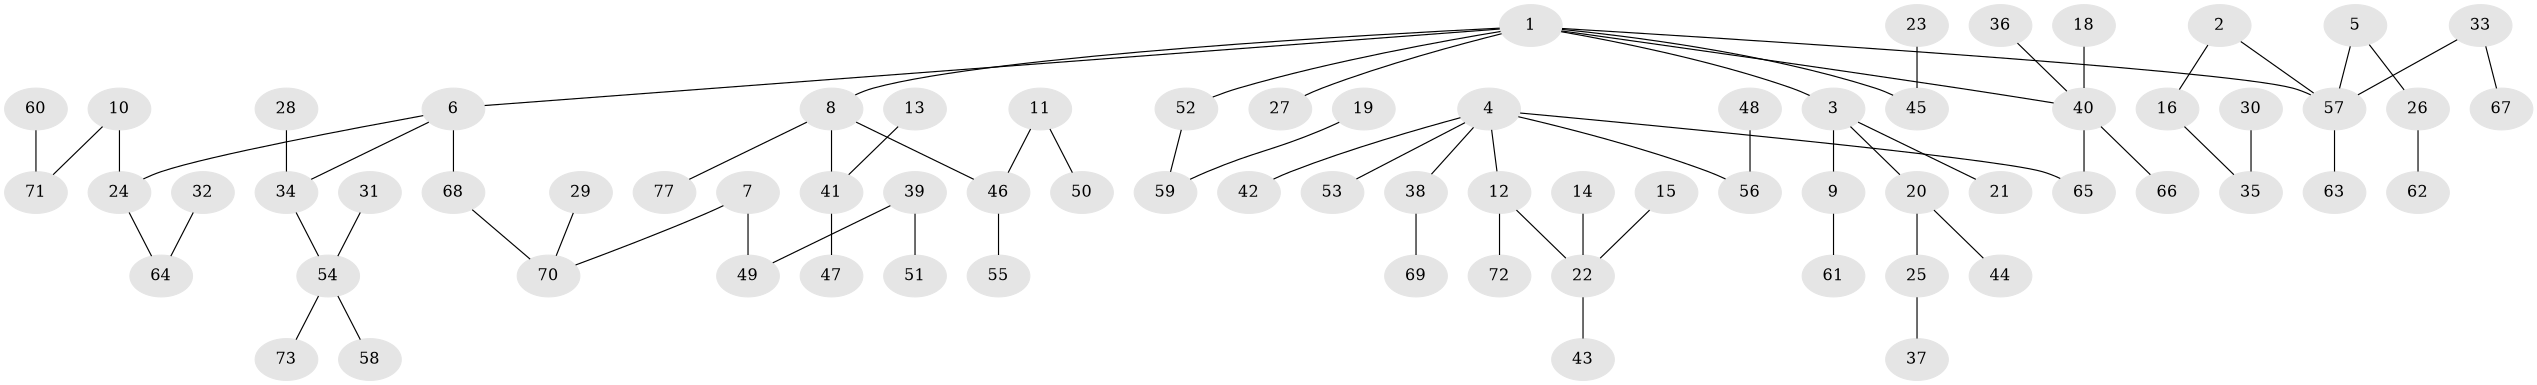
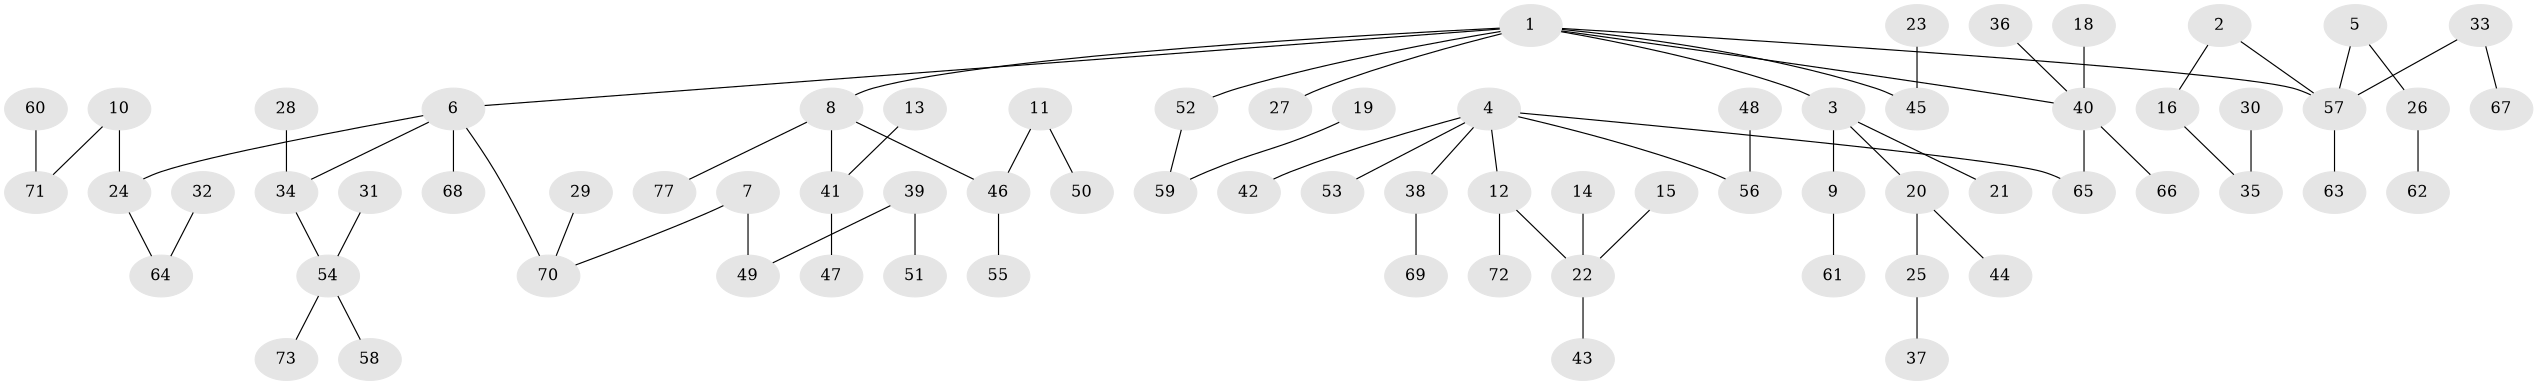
  graph {
    node [color=gray90 style=filled]
    edge [weight=1.0]
    1
    3
    6
    8
    27
    40
    45
    52
    57
    9
    20
    21
    24
    34
    68
    70
    n17 [label=77]
    41
    46
    65
    66
    59
    63
    2
    16
    35
    61
    25
    44
    4
    12
    38
    42
    53
    56
    22
    72
    69
    5
    26
    62
    64
    54
    7
    49
    47
    55
    10
    71
    11
    50
    43
    13
    14
    15
    18
    19
    37
    23
    28
    29
    30
    31
    58
    73
    32
    33
    67
    36
    39
    51
    48
    60
    1 -- 3
    1 -- 6
    1 -- 8
    1 -- 27
    1 -- 40
    1 -- 45
    1 -- 52
    1 -- 57
    3 -- 9
    3 -- 20
    3 -- 21
    6 -- 24
    6 -- 34
    6 -- 68
-   68 -- 70
+   6 -- 70
    8 -- n17
    8 -- 41
    8 -- 46
    40 -- 65
    40 -- 66
    52 -- 59
    57 -- 63
    9 -- 61
    20 -- 25
    20 -- 44
    24 -- 64
    34 -- 54
    41 -- 47
    46 -- 55
    2 -- 57
    2 -- 16
    16 -- 35
    25 -- 37
    4 -- 65
    4 -- 12
    4 -- 38
    4 -- 42
    4 -- 53
    4 -- 56
    12 -- 22
    12 -- 72
    38 -- 69
    22 -- 43
    5 -- 57
    5 -- 26
    26 -- 62
    54 -- 58
    54 -- 73
    7 -- 70
    7 -- 49
    10 -- 24
    10 -- 71
    11 -- 46
    11 -- 50
    13 -- 41
    14 -- 22
    15 -- 22
    18 -- 40
    19 -- 59
    23 -- 45
    28 -- 34
    29 -- 70
    30 -- 35
    31 -- 54
    32 -- 64
    33 -- 57
    33 -- 67
    36 -- 40
    39 -- 49
    39 -- 51
    48 -- 56
    60 -- 71
  }
